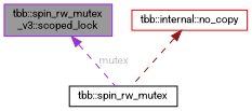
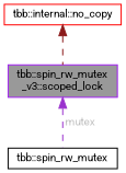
  digraph {
    fontname=Roboto
    node [fillcolor=white fontname=Roboto fontsize=10 shape=box style=filled]
    edge [dir=back fontname=Roboto fontsize=10 labelfontname=Helvetica labelfontsize=10 style=dashed]
    n1 [color=purple fillcolor=grey60 fontcolor=black height=0.2 label="tbb::spin_rw_mutex\l_v3::scoped_lock" width=0.4]
    n2 [color=black height=0.2 label="tbb::spin_rw_mutex" width=0.4]
    n3 [color=red height=0.2 label="tbb::internal::no_copy" width=0.4]
    n1 -> n2 [color=darkorchid3 fontcolor=grey label=" mutex"]
-   n3 -> n2 [color=firebrick4]
+   n3 -> n1 [color=firebrick4]
  }
